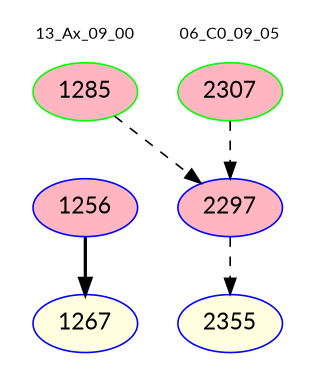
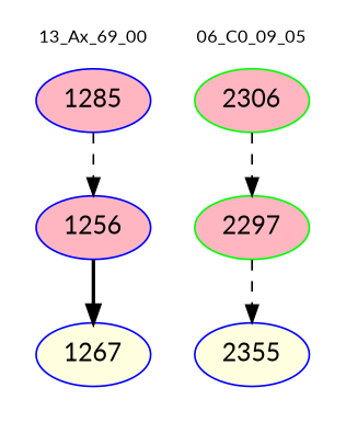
  digraph {
    fontname=Lato
    node [color=blue fillcolor=lightpink fontname=Lato style=filled]
    edge [color=black fontname=Lato style=dashed]
-   n1 [color=green label=1285]
+   n1 [label=1285]
    n2 [label=1256]
    n3 [fillcolor=lightyellow label=1267]
-   n4 [color=green label=2307]
-   n5 [label=2297]
+   n4 [color=green label=2306]
+   n5 [color=green label=2297]
    n6 [fillcolor=lightyellow label=2355]
    subgraph cluster_1 {
      color=white
      fontsize=10
-     label="13_Ax_09_00"
+     label="13_Ax_69_00"
      n1
      n2
      n3
    }
    subgraph cluster_2 {
      color=white
      fontsize=10
      label="06_C0_09_05"
      n4
      n5
      n6
    }
-   n1 -> n5
+   n1 -> n2
    n2 -> n3 [style=bold]
    n4 -> n5
    n5 -> n6
  }
